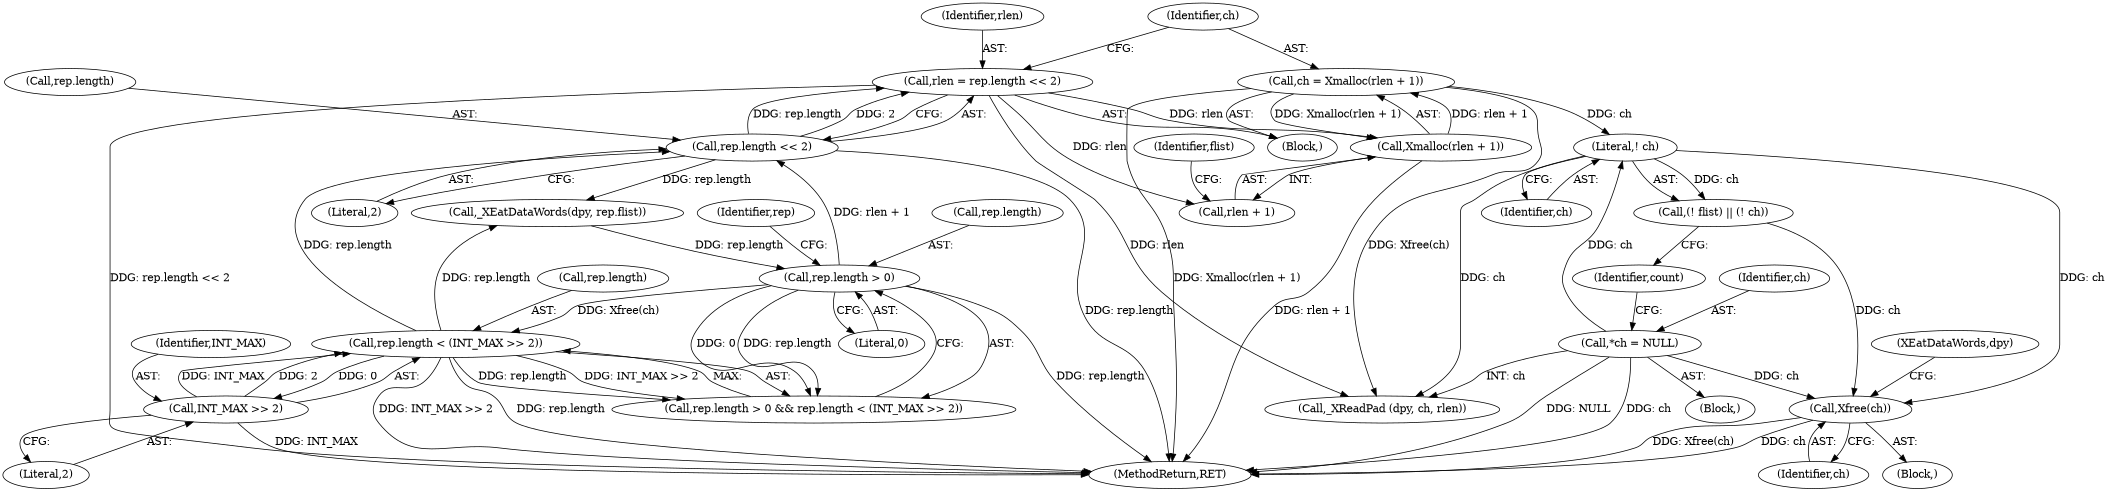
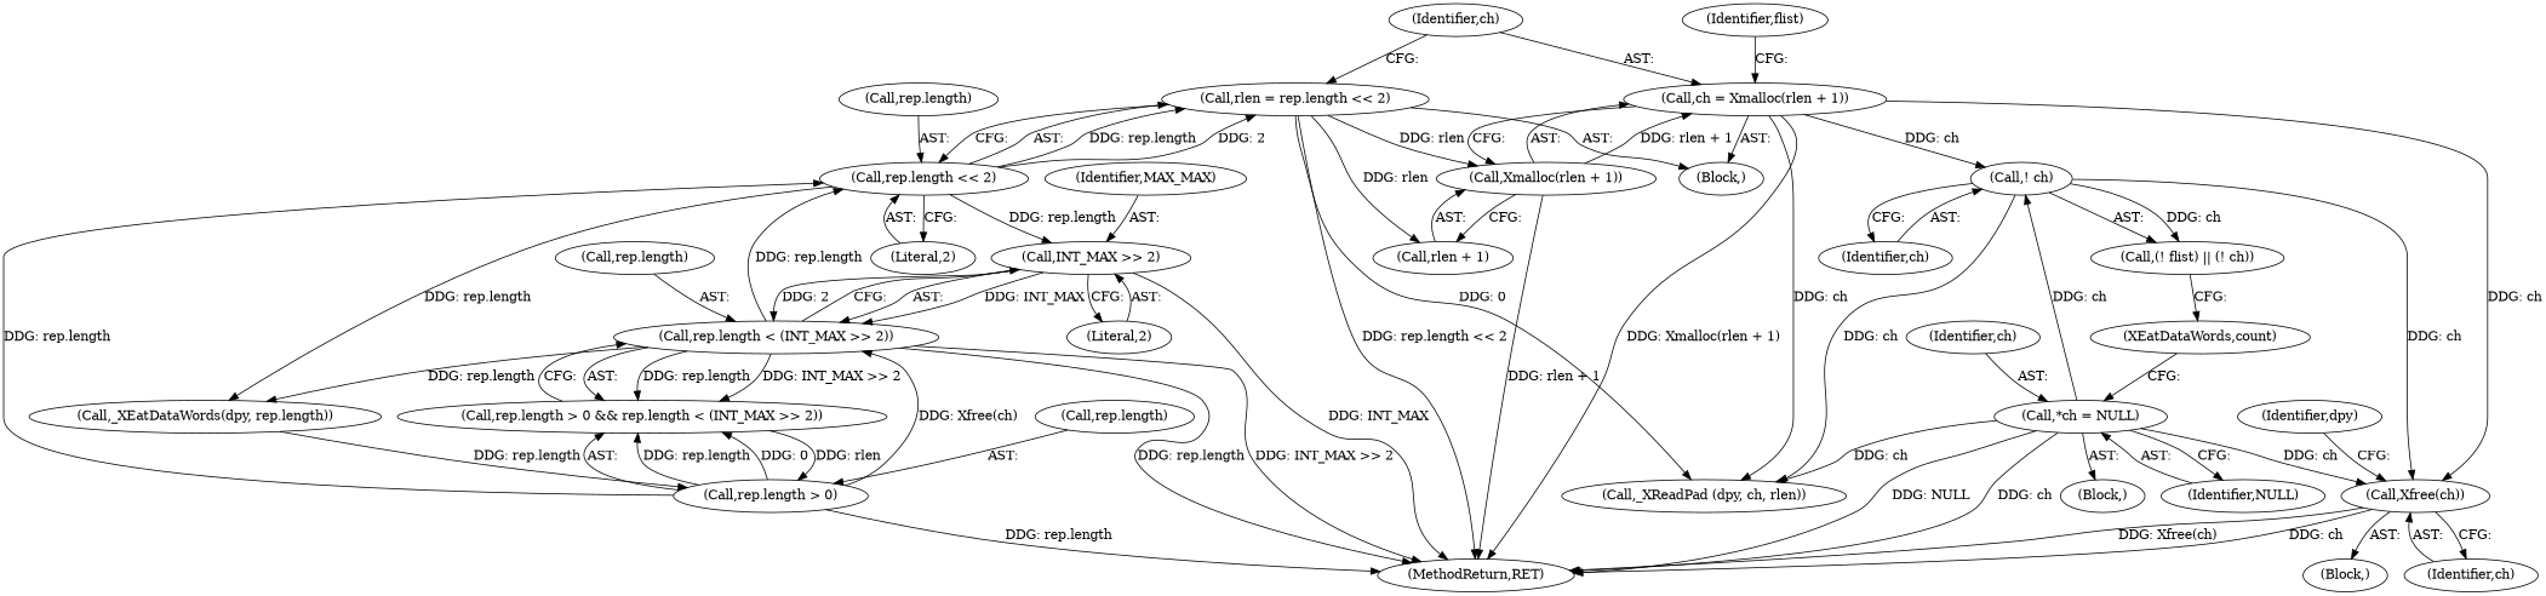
  digraph {
    n1 [label="(Call,Xfree(ch))"]
    n2 [label="(Identifier,ch)"]
    n3 [label="(Block,)"]
    n4 [label="(MethodReturn,RET)"]
-   n5 [label="(Literal,! ch)"]
+   n5 [label="(Call,! ch)"]
    n6 [label="(Call,(! flist) || (! ch))"]
    n7 [label="(Call,_XReadPad (dpy, ch, rlen))"]
    n8 [label="(Identifier,ch)"]
-   n9 [label="(Identifier,count)"]
+   n9 [label="(XEatDataWords,count)"]
    n10 [label="(Call,ch = Xmalloc(rlen + 1))"]
    n11 [label="(Call,Xmalloc(rlen + 1))"]
    n12 [label="(Block,)"]
    n13 [label="(Call,rlen + 1)"]
    n14 [label="(Call,rlen = rep.length << 2)"]
    n15 [label="(Call,rep.length << 2)"]
    n16 [label="(Literal,2)"]
-   n17 [label="(Call,_XEatDataWords(dpy, rep.flist))"]
+   n17 [label="(Call,_XEatDataWords(dpy, rep.length))"]
    n18 [label="(Call,rep.length > 0)"]
    n19 [label="(Call,rep.length < (INT_MAX >> 2))"]
    n20 [label="(Call,rep.length > 0 && rep.length < (INT_MAX >> 2))"]
-   n21 [label="(Literal,0)"]
    n22 [label="(Call,INT_MAX >> 2)"]
    n23 [label="(Literal,2)"]
    n24 [label="(Call,*ch = NULL)"]
+   n25 [label="(Identifier,NULL)"]
    n26 [label="(Block,)"]
-   n27 [label="(Identifier,rep)"]
    n28 [label="(Call,rep.length)"]
-   n29 [label="(Identifier,INT_MAX)"]
+   n29 [label="(Identifier,MAX_MAX)"]
    n30 [label="(Identifier,flist)"]
    n31 [label="(Call,rep.length)"]
    n32 [label="(Identifier,ch)"]
-   n33 [label="(XEatDataWords,dpy)"]
-   n34 [label="(Identifier,rlen)"]
+   n33 [label="(Identifier,dpy)"]
    n35 [label="(Call,rep.length)"]
    n36 [label="(Identifier,ch)"]
    n1 -> n2 [label="CFG: "]
    n1 -> n3 [label="AST: "]
    n1 -> n4 [label="DDG: Xfree(ch)"]
    n1 -> n4 [label="DDG: ch"]
    n2 -> n1 [label="AST: "]
    n5 -> n1 [label="DDG: ch"]
    n5 -> n6 [label="AST: "]
    n5 -> n6 [label="DDG: ch"]
    n5 -> n7 [label="DDG: ch"]
    n5 -> n8 [label="CFG: "]
    n6 -> n9 [label="CFG: "]
    n8 -> n5 [label="AST: "]
    n9 -> n24 [label="CFG: "]
-   n6 -> n1 [label="DDG: ch"]
+   n10 -> n1 [label="DDG: ch"]
    n10 -> n4 [label="DDG: Xmalloc(rlen + 1)"]
    n10 -> n5 [label="DDG: ch"]
-   n10 -> n7 [label="DDG: Xfree(ch)"]
-   n10 -> n11 [label="DDG: Xmalloc(rlen + 1)"]
+   n10 -> n7 [label="DDG: ch"]
+   n10 -> n11 [label="CFG: "]
    n10 -> n12 [label="AST: "]
    n11 -> n4 [label="DDG: rlen + 1"]
    n11 -> n10 [label="AST: "]
    n11 -> n10 [label="DDG: rlen + 1"]
-   n11 -> n13 [label="INT: "]
+   n11 -> n13 [label="CFG: "]
    n13 -> n11 [label="AST: "]
    n14 -> n4 [label="DDG: rep.length << 2"]
-   n14 -> n7 [label="DDG: rlen"]
+   n14 -> n7 [label="DDG: 0"]
    n14 -> n11 [label="DDG: rlen"]
    n14 -> n12 [label="AST: "]
    n14 -> n13 [label="DDG: rlen"]
    n14 -> n15 [label="CFG: "]
-   n15 -> n4 [label="DDG: rep.length"]
+   n15 -> n22 [label="DDG: rep.length"]
    n15 -> n14 [label="AST: "]
    n15 -> n14 [label="DDG: rep.length"]
    n15 -> n14 [label="DDG: 2"]
    n15 -> n16 [label="CFG: "]
    n15 -> n17 [label="DDG: rep.length"]
    n16 -> n15 [label="AST: "]
    n17 -> n18 [label="DDG: rep.length"]
    n18 -> n4 [label="DDG: rep.length"]
-   n18 -> n15 [label="DDG: rlen + 1"]
+   n18 -> n15 [label="DDG: rep.length"]
    n18 -> n19 [label="DDG: Xfree(ch)"]
    n18 -> n20 [label="AST: "]
    n18 -> n20 [label="DDG: rep.length"]
    n18 -> n20 [label="DDG: 0"]
-   n18 -> n21 [label="CFG: "]
    n19 -> n4 [label="DDG: INT_MAX >> 2"]
    n19 -> n4 [label="DDG: rep.length"]
    n19 -> n15 [label="DDG: rep.length"]
    n19 -> n17 [label="DDG: rep.length"]
    n19 -> n20 [label="AST: "]
    n19 -> n20 [label="DDG: rep.length"]
    n19 -> n20 [label="DDG: INT_MAX >> 2"]
-   n19 -> n22 [label="DDG: 0"]
-   n20 -> n18 [label="CFG: "]
-   n20 -> n19 [label="MAX: "]
-   n21 -> n18 [label="AST: "]
+   n19 -> n22 [label="CFG: "]
+   n20 -> n18 [label="DDG: rlen"]
+   n20 -> n19 [label="CFG: "]
    n22 -> n4 [label="DDG: INT_MAX"]
    n22 -> n19 [label="AST: "]
    n22 -> n19 [label="DDG: INT_MAX"]
    n22 -> n19 [label="DDG: 2"]
    n22 -> n23 [label="CFG: "]
    n23 -> n22 [label="AST: "]
    n24 -> n1 [label="DDG: ch"]
    n24 -> n4 [label="DDG: NULL"]
    n24 -> n4 [label="DDG: ch"]
    n24 -> n5 [label="DDG: ch"]
-   n24 -> n7 [label="INT: ch"]
+   n24 -> n7 [label="DDG: ch"]
+   n24 -> n25 [label="CFG: "]
    n24 -> n26 [label="AST: "]
-   n27 -> n18 [label="CFG: "]
+   n25 -> n24 [label="AST: "]
    n28 -> n15 [label="AST: "]
    n29 -> n22 [label="AST: "]
-   n30 -> n13 [label="CFG: "]
+   n30 -> n10 [label="CFG: "]
    n31 -> n19 [label="AST: "]
    n32 -> n10 [label="AST: "]
    n32 -> n14 [label="CFG: "]
    n33 -> n1 [label="CFG: "]
-   n34 -> n14 [label="AST: "]
    n35 -> n18 [label="AST: "]
    n36 -> n24 [label="AST: "]
  }
